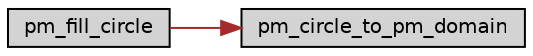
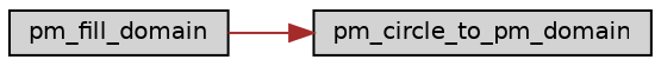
  digraph {
    rankdir=RL
    node [color=black fillcolor=lightgrey fontname=Helvetica fontsize=10 shape=record style=filled]
    n1 [fontcolor=black height=0.2 label=pm_circle_to_pm_domain width=0.4]
-   n2 [height=0.2 label=pm_fill_circle width=0.4]
+   n2 [height=0.2 label=pm_fill_domain width=0.4]
    n1 -> n2 [color=brown dir=back fontname=Helvetica fontsize=10 labelfontname=Helvetica labelfontsize=10 style=solid]
  }
